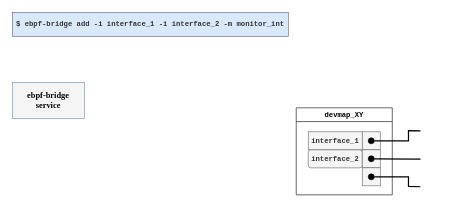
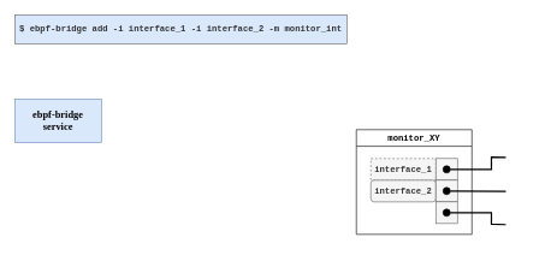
  <mxCell id="0" />
  <mxCell id="1" parent="0" />
- <mxCell id="2" value="devmap_XY" style="swimlane;whiteSpace=wrap;html=1;fontFamily=Courier New;fillColor=#FFFFFF;" parent="1" vertex="1"><mxGeometry x="493" y="179" width="160" height="145" as="geometry" /></mxCell>
+ <mxCell id="2" value="monitor_XY" style="swimlane;whiteSpace=wrap;html=1;fontFamily=Courier New;fillColor=#FFFFFF;" parent="1" vertex="1"><mxGeometry x="493" y="179" width="160" height="145" as="geometry" /></mxCell>
  <mxCell id="3" value="" style="group;fontFamily=Courier New;" parent="2" connectable="0" vertex="1"><mxGeometry x="20" y="40" width="120" height="30" as="geometry" /></mxCell>
- <mxCell id="4" value="&lt;font face=&quot;Courier New&quot;&gt;&lt;b&gt;interface_1&lt;/b&gt;&lt;/font&gt;" style="rounded=0;whiteSpace=wrap;html=1;fillColor=#f5f5f5;fontColor=#333333;strokeColor=#666666;" parent="3" vertex="1"><mxGeometry width="90" height="30" as="geometry" /></mxCell>
+ <mxCell id="4" value="&lt;font face=&quot;Courier New&quot;&gt;&lt;b&gt;interface_1&lt;/b&gt;&lt;/font&gt;" style="rounded=0;whiteSpace=wrap;html=1;fillColor=#f5f5f5;fontColor=#333333;strokeColor=#666666;dashed=1;" parent="3" vertex="1"><mxGeometry width="90" height="30" as="geometry" /></mxCell>
  <mxCell id="5" value="" style="whiteSpace=wrap;html=1;aspect=fixed;fillColor=#f5f5f5;fontColor=#333333;strokeColor=#666666;" parent="3" vertex="1"><mxGeometry x="90" width="30" height="30" as="geometry" /></mxCell>
  <mxCell id="6" value="" style="ellipse;whiteSpace=wrap;html=1;aspect=fixed;labelBackgroundColor=none;fillColor=#000000;" parent="3" vertex="1"><mxGeometry x="100" y="10" width="10" height="10" as="geometry" /></mxCell>
  <mxCell id="7" value="" style="group;fontFamily=Courier New;" parent="2" connectable="0" vertex="1"><mxGeometry x="20" y="70" width="120" height="30" as="geometry" /></mxCell>
  <mxCell id="8" value="&lt;font face=&quot;Courier New&quot;&gt;&lt;b&gt;interface_2&lt;/b&gt;&lt;/font&gt;" style="whiteSpace=wrap;html=1;fillColor=#f5f5f5;fontColor=#333333;strokeColor=#666666;rounded=1;" parent="7" vertex="1"><mxGeometry width="90" height="30" as="geometry" /></mxCell>
  <mxCell id="9" value="" style="whiteSpace=wrap;html=1;aspect=fixed;fillColor=#f5f5f5;fontColor=#333333;strokeColor=#666666;" parent="7" vertex="1"><mxGeometry x="90" width="30" height="30" as="geometry" /></mxCell>
  <mxCell id="10" value="" style="ellipse;whiteSpace=wrap;html=1;aspect=fixed;labelBackgroundColor=none;fillColor=#000000;" parent="7" vertex="1"><mxGeometry x="100" y="10" width="10" height="10" as="geometry" /></mxCell>
  <mxCell id="11" value="" style="group;fontFamily=Courier New;" connectable="0" vertex="1" parent="2"><mxGeometry x="20" y="100" width="120" height="30" as="geometry" /></mxCell>
  <mxCell id="12" value="" style="whiteSpace=wrap;html=1;aspect=fixed;fillColor=#f5f5f5;fontColor=#333333;strokeColor=#666666;" vertex="1" parent="11"><mxGeometry x="90" width="30" height="30" as="geometry" /></mxCell>
  <mxCell id="13" value="" style="ellipse;whiteSpace=wrap;html=1;aspect=fixed;labelBackgroundColor=none;fillColor=#000000;" vertex="1" parent="11"><mxGeometry x="100" y="10" width="10" height="10" as="geometry" /></mxCell>
- <mxCell id="14" value="&lt;font face=&quot;Verdana&quot;&gt;&lt;span style=&quot;font-size: 14px;&quot;&gt;&lt;b&gt;ebpf-bridge&lt;br&gt;service&lt;br&gt;&lt;/b&gt;&lt;/span&gt;&lt;/font&gt;" style="rounded=0;whiteSpace=wrap;html=1;fillColor=#f5f5f5;strokeColor=#6c8ebf;" parent="1" vertex="1"><mxGeometry x="20" y="136.9" width="120" height="60" as="geometry" /></mxCell>
+ <mxCell id="14" value="&lt;font face=&quot;Verdana&quot;&gt;&lt;span style=&quot;font-size: 14px;&quot;&gt;&lt;b&gt;ebpf-bridge&lt;br&gt;service&lt;br&gt;&lt;/b&gt;&lt;/span&gt;&lt;/font&gt;" style="rounded=0;whiteSpace=wrap;html=1;fillColor=#dae8fc;strokeColor=#6c8ebf;" parent="1" vertex="1"><mxGeometry x="20" y="136.9" width="120" height="60" as="geometry" /></mxCell>
  <mxCell id="15" value="" style="shape=image;verticalLabelPosition=bottom;labelBackgroundColor=default;verticalAlign=top;aspect=fixed;imageAspect=0;image=https://devopedia.org/images/article/135/5996.154.png;" parent="1" vertex="1"><mxGeometry x="120" y="113.9" width="43" height="43" as="geometry" /></mxCell>
  <mxCell id="16" value="" style="shape=image;verticalLabelPosition=bottom;labelBackgroundColor=default;verticalAlign=top;aspect=fixed;imageAspect=0;image=https://ebpf.foundation/wp-content/uploads/sites/9/2023/03/ebpf-icon-292x300.png;" parent="1" vertex="1"><mxGeometry x="639" y="163" width="33" height="33.9" as="geometry" /></mxCell>
  <mxCell id="17" value="" style="shape=image;verticalLabelPosition=bottom;labelBackgroundColor=default;verticalAlign=top;aspect=fixed;imageAspect=0;image=https://cdn-icons-png.flaticon.com/512/969/969356.png;" vertex="1" parent="1"><mxGeometry x="700" y="244" width="41" height="41" as="geometry" /></mxCell>
  <mxCell id="18" value="" style="shape=image;verticalLabelPosition=bottom;labelBackgroundColor=default;verticalAlign=top;aspect=fixed;imageAspect=0;image=https://cdn-icons-png.flaticon.com/512/969/969356.png;" vertex="1" parent="1"><mxGeometry x="700" y="196.9" width="41" height="41" as="geometry" /></mxCell>
  <mxCell id="19" value="" style="shape=image;verticalLabelPosition=bottom;labelBackgroundColor=default;verticalAlign=top;aspect=fixed;imageAspect=0;image=https://cdn-icons-png.flaticon.com/512/969/969356.png;" vertex="1" parent="1"><mxGeometry x="700" y="290" width="41" height="41" as="geometry" /></mxCell>
  <mxCell id="20" value="" style="endArrow=none;html=1;rounded=0;strokeWidth=2;entryX=0;entryY=0.5;entryDx=0;entryDy=0;exitX=1;exitY=0.5;exitDx=0;exitDy=0;" edge="1" parent="1" source="6" target="18"><mxGeometry width="50" height="50" relative="1" as="geometry"><mxPoint x="620" y="450" as="sourcePoint" /><mxPoint x="670" y="400" as="targetPoint" /><Array as="points"><mxPoint x="680" y="234" /><mxPoint x="680" y="217" /></Array></mxGeometry></mxCell>
  <mxCell id="21" value="" style="endArrow=none;html=1;rounded=0;strokeWidth=2;entryX=0;entryY=0.5;entryDx=0;entryDy=0;exitX=1;exitY=0.5;exitDx=0;exitDy=0;" edge="1" parent="1" source="10" target="17"><mxGeometry width="50" height="50" relative="1" as="geometry"><mxPoint x="633" y="244" as="sourcePoint" /><mxPoint x="710" y="227" as="targetPoint" /></mxGeometry></mxCell>
  <mxCell id="22" value="" style="endArrow=none;html=1;rounded=0;strokeWidth=2;entryX=0;entryY=0.5;entryDx=0;entryDy=0;exitX=1;exitY=0.5;exitDx=0;exitDy=0;" edge="1" parent="1" source="13" target="19"><mxGeometry width="50" height="50" relative="1" as="geometry"><mxPoint x="633" y="274" as="sourcePoint" /><mxPoint x="710" y="274" as="targetPoint" /><Array as="points"><mxPoint x="680" y="294" /><mxPoint x="680" y="310" /></Array></mxGeometry></mxCell>
  <mxCell id="23" value="&lt;font face=&quot;Courier New&quot;&gt;&lt;b&gt;$ ebpf-bridge add -i interface_1 -i interface_2 -m monitor_int&lt;/b&gt;&lt;/font&gt;" style="rounded=0;whiteSpace=wrap;html=1;fillColor=#dae8fc;fontColor=#333333;strokeColor=#666666;" vertex="1" parent="1"><mxGeometry x="20" y="20" width="460" height="40" as="geometry" /></mxCell>
